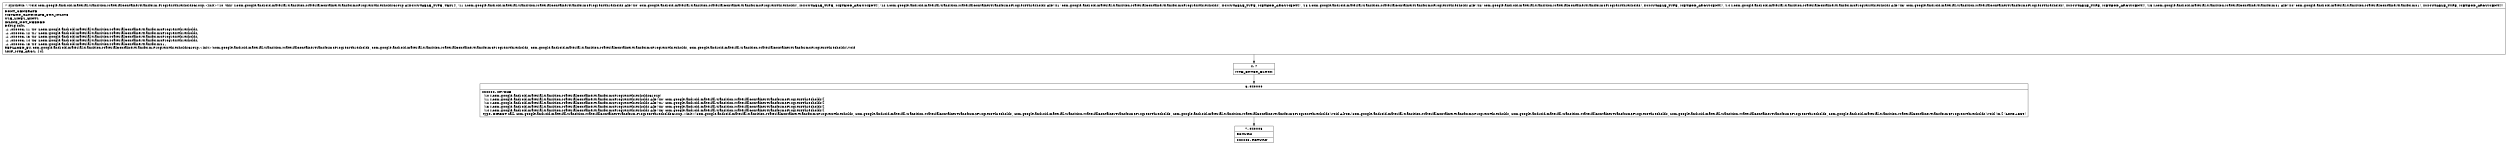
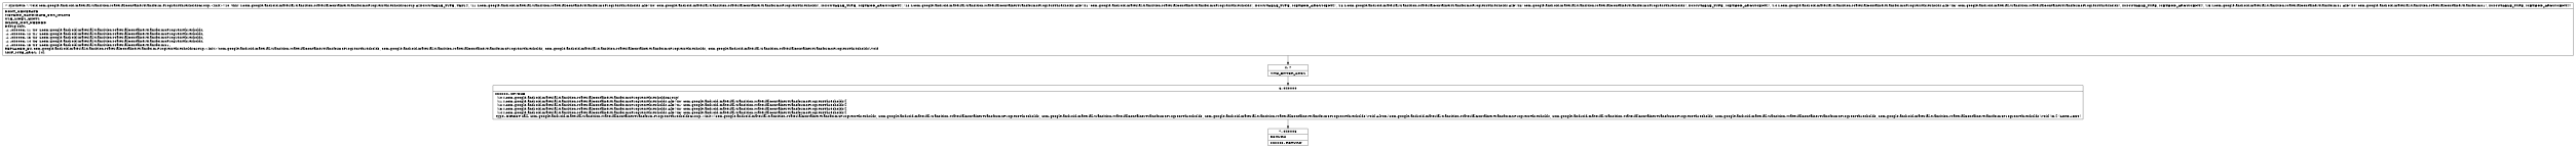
  digraph {
    node [shape=record]
-   n1 [label="{4\:\ ?|MTH_ENTER_BLOCK\l}"]
+   n1 [label="{4\:\ ?|MTH_ENTER_ARGS\l}"]
    n2 [label="{6\:\ 0x0000|0x0000: INVOKE  \l  (r0 I:com.google.android.material.transition.MaterialContainerTransform$ProgressThresholdsGroup)\l  (r1 I:com.google.android.material.transition.MaterialContainerTransform$ProgressThresholds A[D('x0' com.google.android.material.transition.MaterialContainerTransform$ProgressThresholds)])\l  (r2 I:com.google.android.material.transition.MaterialContainerTransform$ProgressThresholds A[D('x1' com.google.android.material.transition.MaterialContainerTransform$ProgressThresholds)])\l  (r3 I:com.google.android.material.transition.MaterialContainerTransform$ProgressThresholds A[D('x2' com.google.android.material.transition.MaterialContainerTransform$ProgressThresholds)])\l  (r4 I:com.google.android.material.transition.MaterialContainerTransform$ProgressThresholds A[D('x3' com.google.android.material.transition.MaterialContainerTransform$ProgressThresholds)])\l type: DIRECT call: com.google.android.material.transition.MaterialContainerTransform.ProgressThresholdsGroup.\<init\>(com.google.android.material.transition.MaterialContainerTransform$ProgressThresholds, com.google.android.material.transition.MaterialContainerTransform$ProgressThresholds, com.google.android.material.transition.MaterialContainerTransform$ProgressThresholds, com.google.android.material.transition.MaterialContainerTransform$ProgressThresholds):void A[MD:(com.google.android.material.transition.MaterialContainerTransform$ProgressThresholds, com.google.android.material.transition.MaterialContainerTransform$ProgressThresholds, com.google.android.material.transition.MaterialContainerTransform$ProgressThresholds, com.google.android.material.transition.MaterialContainerTransform$ProgressThresholds):void (m)] (LINE:1559)\l}"]
    n3 [label="{7\:\ 0x0003|RETURN\l|0x0003: RETURN   \l}"]
    n4 [label="{\/* synthetic *\/ void com.google.android.material.transition.MaterialContainerTransform.ProgressThresholdsGroup.\<init\>((r0 'this' I:com.google.android.material.transition.MaterialContainerTransform$ProgressThresholdsGroup A[IMMUTABLE_TYPE, THIS]), (r1 I:com.google.android.material.transition.MaterialContainerTransform$ProgressThresholds A[D('x0' com.google.android.material.transition.MaterialContainerTransform$ProgressThresholds), IMMUTABLE_TYPE, METHOD_ARGUMENT]), (r2 I:com.google.android.material.transition.MaterialContainerTransform$ProgressThresholds A[D('x1' com.google.android.material.transition.MaterialContainerTransform$ProgressThresholds), IMMUTABLE_TYPE, METHOD_ARGUMENT]), (r3 I:com.google.android.material.transition.MaterialContainerTransform$ProgressThresholds A[D('x2' com.google.android.material.transition.MaterialContainerTransform$ProgressThresholds), IMMUTABLE_TYPE, METHOD_ARGUMENT]), (r4 I:com.google.android.material.transition.MaterialContainerTransform$ProgressThresholds A[D('x3' com.google.android.material.transition.MaterialContainerTransform$ProgressThresholds), IMMUTABLE_TYPE, METHOD_ARGUMENT]), (r5 I:com.google.android.material.transition.MaterialContainerTransform$1 A[D('x4' com.google.android.material.transition.MaterialContainerTransform$1), IMMUTABLE_TYPE, METHOD_ARGUMENT]))  | DONT_GENERATE\lMETHOD_CANDIDATE_FOR_INLINE\lUSE_LINES_HINTS\lINLINE_NOT_NEEDED\lDebug Info:\l  \-1 \-0x0003: r1 'x0' Lcom\/google\/android\/material\/transition\/MaterialContainerTransform$ProgressThresholds;\l  \-1 \-0x0003: r2 'x1' Lcom\/google\/android\/material\/transition\/MaterialContainerTransform$ProgressThresholds;\l  \-1 \-0x0003: r3 'x2' Lcom\/google\/android\/material\/transition\/MaterialContainerTransform$ProgressThresholds;\l  \-1 \-0x0003: r4 'x3' Lcom\/google\/android\/material\/transition\/MaterialContainerTransform$ProgressThresholds;\l  \-1 \-0x0003: r5 'x4' Lcom\/google\/android\/material\/transition\/MaterialContainerTransform$1;\lREPLACED_BY: com.google.android.material.transition.MaterialContainerTransform.ProgressThresholdsGroup.\<init\>(com.google.android.material.transition.MaterialContainerTransform$ProgressThresholds, com.google.android.material.transition.MaterialContainerTransform$ProgressThresholds, com.google.android.material.transition.MaterialContainerTransform$ProgressThresholds, com.google.android.material.transition.MaterialContainerTransform$ProgressThresholds):void\lSKIP_MTH_ARGS: \{4\}\l}"]
    n1 -> n2
    n2 -> n3
    n4 -> n1
  }
